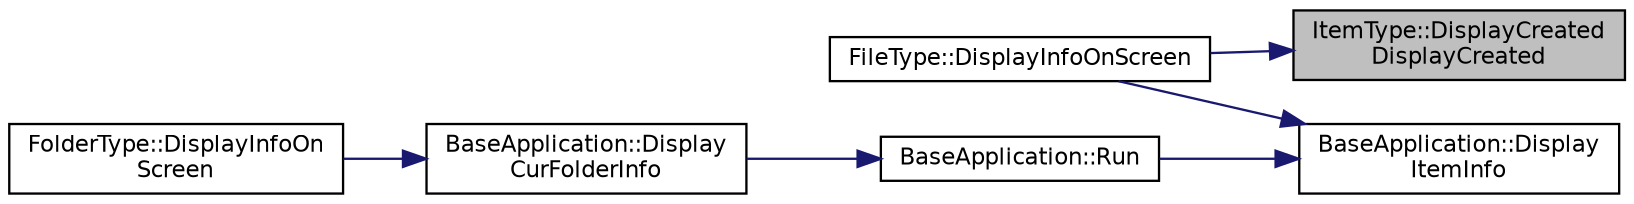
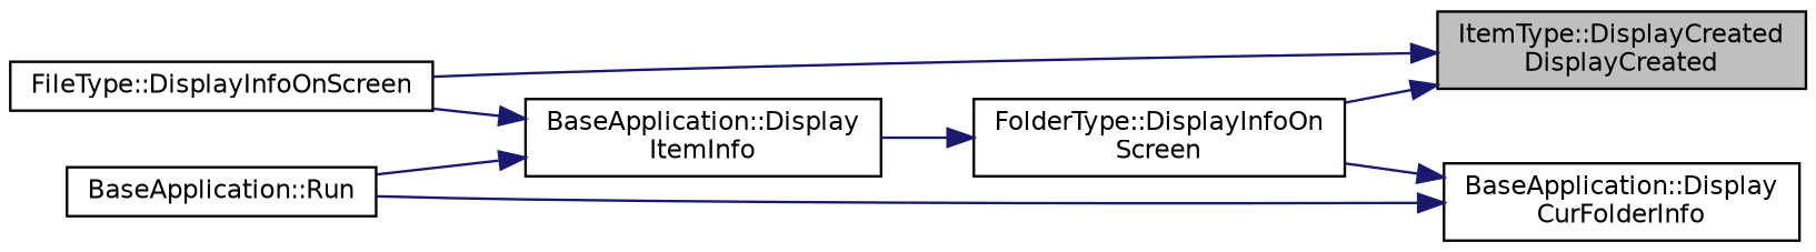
  digraph {
    rankdir=RL
    node [color=black fillcolor=white fontname=Helvetica fontsize=10 shape=record style=filled]
    edge [color=midnightblue dir=back fontname=Helvetica fontsize=10 labelfontname=Helvetica labelfontsize=10 style=solid]
    n1 [fillcolor=grey75 fontcolor=black height=0.2 label="ItemType::DisplayCreated\lDisplayCreated" width=0.4]
    n2 [height=0.2 label="FileType::DisplayInfoOnScreen" width=0.4]
    n3 [height=0.2 label="FolderType::DisplayInfoOn\lScreen" width=0.4]
    n4 [height=0.2 label="BaseApplication::Display\lItemInfo" width=0.4]
    n5 [height=0.2 label="BaseApplication::Run" width=0.4]
    n6 [height=0.2 label="BaseApplication::Display\lCurFolderInfo" width=0.4]
    n1 -> n2
+   n1 -> n3
+   n3 -> n4
    n4 -> n2
    n4 -> n5
    n6 -> n3
-   n5 -> n6
+   n6 -> n5
  }
